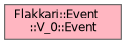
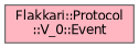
  digraph {
    rankdir=LR
    fontname="DejaVu Sans"
-   n1 [color=grey40 fillcolor=lightpink fontname="DejaVu Sans" fontsize=10 height=0.2 label="Flakkari::Event\l::V_0::Event" shape=box style=filled width=0.4]
+   n1 [color=grey40 fillcolor=lightpink fontname="DejaVu Sans" fontsize=10 height=0.2 label="Flakkari::Protocol\l::V_0::Event" shape=box style=filled width=0.4]
  }
